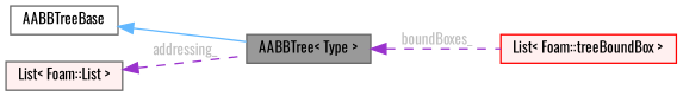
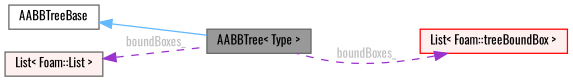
  digraph {
    fontname=Oswald
    rankdir=LR
    node [color=gray40 fillcolor="#FFF0F0" fontname=Oswald fontsize=10 shape=box style=filled]
    edge [color=darkorchid3 dir=back fontname=Oswald fontsize=10 labelfontname=Helvetica labelfontsize=10 style=dashed fontcolor=grey]
    n1 [fillcolor=grey60 fontcolor=black height=0.2 label="AABBTree\< Type \>" width=0.4]
    n2 [fillcolor=white height=0.2 label=AABBTreeBase width=0.4]
    n3 [color=red height=0.2 label="List\< Foam::treeBoundBox \>" width=0.4]
    n4 [height=0.2 label="List\< Foam::List \>" width=0.4]
    n2 -> n1 [color=steelblue1 style=solid fontcolor=""]
-   n1 -> n3 [label=" boundBoxes_"]
-   n4 -> n1 [label=" addressing_"]
+   n3 -> n1 [label=" boundBoxes_"]
+   n4 -> n1 [label=" boundBoxes_"]
  }
